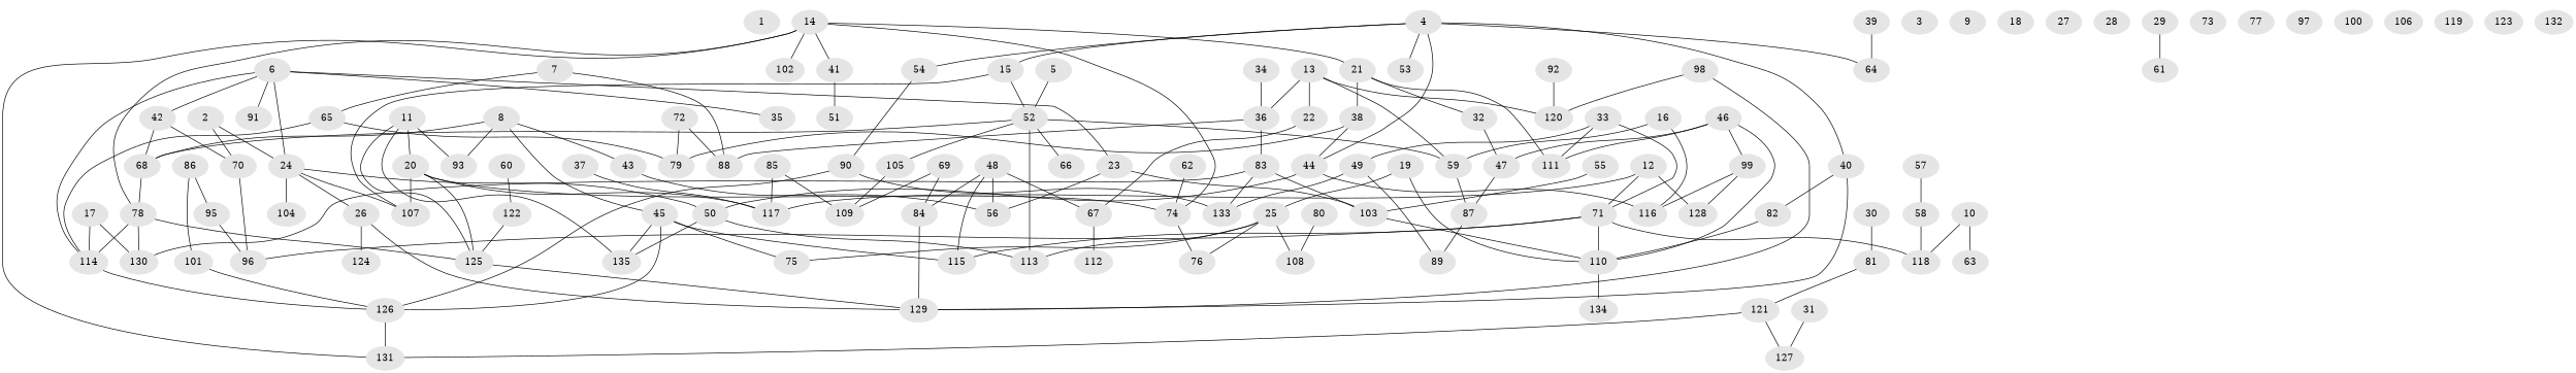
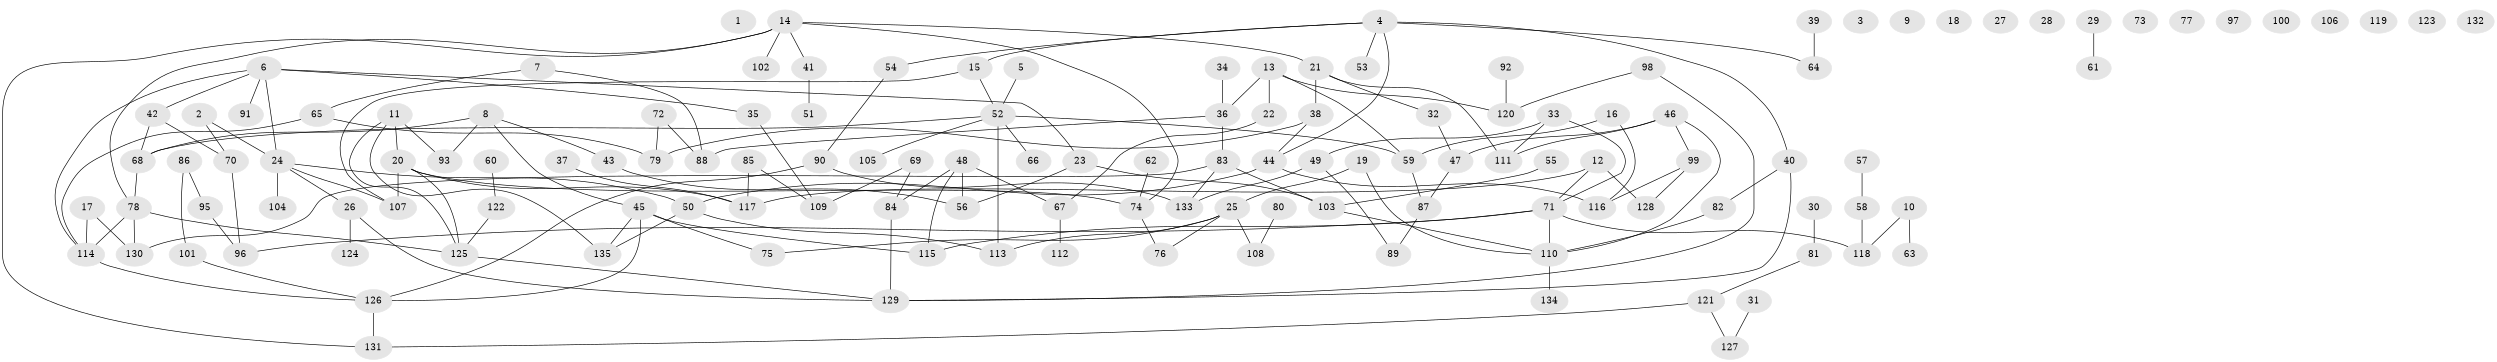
  graph {
    node [color=gray90 style=filled]
    1
    2
    24
    70
    107
    26
    50
    104
    96
    3
    4
    15
    40
    44
    53
    54
    64
    52
    129
    82
    116
    90
    5
    68
    59
    113
    66
    105
    6
    23
    35
    42
    91
    114
    56
    103
    109
    126
    7
    65
    88
    79
    8
    43
    45
    93
    135
    75
    115
    78
    9
    10
    63
    118
    11
    20
    125
    117
    74
    12
    71
    128
    110
    13
    22
    36
    120
    67
    83
    87
    14
    21
    41
    102
    131
    32
    38
    111
    51
    76
    130
    16
    17
    18
    19
    25
    108
    134
    47
    112
    124
    27
    28
    29
    61
    30
    81
    121
    31
    127
    33
    49
    89
    133
    34
    37
    39
    46
    99
    48
    84
    55
    57
    58
    60
    122
    62
    69
    72
    73
    77
    80
    85
    86
    95
    101
    92
    97
    98
    100
    106
    119
    123
    132
    2 -- 24
    2 -- 70
    24 -- 107
    24 -- 26
    24 -- 50
    24 -- 104
    70 -- 96
    26 -- 129
    26 -- 124
    50 -- 113
    50 -- 135
    4 -- 15
    4 -- 40
    4 -- 44
    4 -- 53
    4 -- 54
    4 -- 64
    15 -- 107
    15 -- 52
    40 -- 129
    40 -- 82
    44 -- 50
    44 -- 116
    54 -- 90
    52 -- 68
    52 -- 59
    52 -- 113
    52 -- 66
    52 -- 105
    82 -- 110
    90 -- 126
    90 -- 133
    5 -- 52
    68 -- 78
    59 -- 87
    6 -- 24
    6 -- 23
    6 -- 35
    6 -- 42
    6 -- 91
    6 -- 114
    23 -- 56
    23 -- 103
-   105 -- 109
+   35 -- 109
    42 -- 70
    42 -- 68
    114 -- 126
    103 -- 110
    126 -- 131
    7 -- 65
    7 -- 88
    65 -- 114
    65 -- 79
    8 -- 68
    8 -- 43
    8 -- 45
    8 -- 93
    43 -- 56
    45 -- 126
    45 -- 135
    45 -- 75
    45 -- 115
    78 -- 114
    78 -- 125
    78 -- 130
    10 -- 63
    10 -- 118
    11 -- 93
    11 -- 135
    11 -- 20
    11 -- 125
    20 -- 107
    20 -- 125
    20 -- 117
    20 -- 74
    125 -- 129
    74 -- 76
    12 -- 117
    12 -- 71
    12 -- 128
    71 -- 96
    71 -- 115
    71 -- 118
    71 -- 110
    110 -- 134
    13 -- 59
    13 -- 22
    13 -- 36
    13 -- 120
    22 -- 67
    36 -- 88
    36 -- 83
    67 -- 112
    83 -- 103
    83 -- 130
    83 -- 133
    87 -- 89
    14 -- 78
    14 -- 74
    14 -- 21
    14 -- 41
    14 -- 102
    14 -- 131
    21 -- 32
    21 -- 38
    21 -- 111
    41 -- 51
    32 -- 47
    38 -- 44
    38 -- 79
    16 -- 116
    16 -- 59
    17 -- 114
    17 -- 130
    19 -- 110
    19 -- 25
    25 -- 113
    25 -- 75
    25 -- 76
    25 -- 108
    47 -- 87
    29 -- 61
    30 -- 81
    81 -- 121
    121 -- 131
    121 -- 127
    31 -- 127
    33 -- 71
    33 -- 111
    33 -- 49
    49 -- 89
    49 -- 133
    34 -- 36
    37 -- 117
    39 -- 64
    46 -- 110
    46 -- 111
    46 -- 47
    46 -- 99
    99 -- 116
    99 -- 128
    48 -- 56
    48 -- 115
    48 -- 67
    48 -- 84
    84 -- 129
    55 -- 103
    57 -- 58
    58 -- 118
    60 -- 122
    122 -- 125
    62 -- 74
    69 -- 109
    69 -- 84
    72 -- 88
    72 -- 79
    80 -- 108
    85 -- 109
    85 -- 117
    86 -- 95
    86 -- 101
    95 -- 96
    101 -- 126
    92 -- 120
    98 -- 129
    98 -- 120
  }
